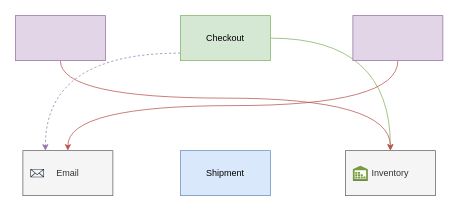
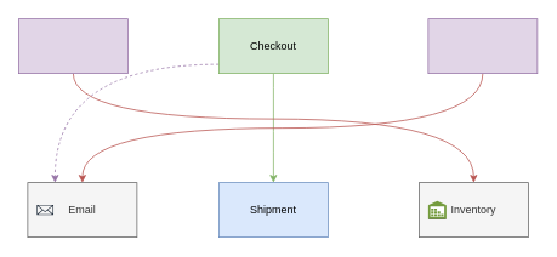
  <mxCell id="0" />
  <mxCell id="1" parent="0" />
- <mxCell id="2" style="edgeStyle=orthogonalEdgeStyle;orthogonalLoop=1;jettySize=auto;html=1;curved=1;fillColor=#d5e8d4;strokeColor=#82b366;" parent="1" source="4" target="7" edge="1"><mxGeometry relative="1" as="geometry" /></mxCell>
+ <mxCell id="2" style="edgeStyle=orthogonalEdgeStyle;orthogonalLoop=1;jettySize=auto;html=1;curved=1;fillColor=#d5e8d4;strokeColor=#82b366;" parent="1" source="4" target="5" edge="1"><mxGeometry relative="1" as="geometry" /></mxCell>
  <mxCell id="3" style="edgeStyle=orthogonalEdgeStyle;curved=1;orthogonalLoop=1;jettySize=auto;html=1;entryX=0.25;entryY=0;entryDx=0;entryDy=0;fillColor=#e1d5e7;strokeColor=#9673a6;dashed=1;" parent="1" source="4" target="6" edge="1"><mxGeometry relative="1" as="geometry"><Array as="points"><mxPoint x="60" y="70" /></Array></mxGeometry></mxCell>
  <mxCell id="4" value="Checkout" style="rounded=0;whiteSpace=wrap;html=1;fillColor=#d5e8d4;strokeColor=#82b366;" parent="1" vertex="1"><mxGeometry x="240" y="20" width="120" height="60" as="geometry" /></mxCell>
  <mxCell id="5" value="Shipment" style="rounded=0;whiteSpace=wrap;html=1;fillColor=#dae8fc;strokeColor=#6c8ebf;" parent="1" vertex="1"><mxGeometry x="240" y="200" width="120" height="60" as="geometry" /></mxCell>
  <mxCell id="6" value="Email" style="rounded=0;whiteSpace=wrap;html=1;fillColor=#f5f5f5;fontColor=#333333;strokeColor=#666666;" parent="1" vertex="1"><mxGeometry x="30" y="200" width="120" height="60" as="geometry" /></mxCell>
  <mxCell id="7" value="Inventory" style="rounded=0;whiteSpace=wrap;html=1;fillColor=#f5f5f5;strokeColor=#666666;fontColor=#333333;" parent="1" vertex="1"><mxGeometry x="460" y="200" width="120" height="60" as="geometry" /></mxCell>
  <mxCell id="8" style="edgeStyle=orthogonalEdgeStyle;orthogonalLoop=1;jettySize=auto;html=1;curved=1;fillColor=#f8cecc;strokeColor=#b85450;" parent="1" source="9" target="7" edge="1"><mxGeometry relative="1" as="geometry"><Array as="points"><mxPoint x="80" y="130" /><mxPoint x="520" y="130" /></Array></mxGeometry></mxCell>
  <mxCell id="9" value="" style="rounded=0;whiteSpace=wrap;html=1;fillColor=#e1d5e7;strokeColor=#9673a6;" parent="1" vertex="1"><mxGeometry x="20" y="20" width="120" height="60" as="geometry" /></mxCell>
  <mxCell id="10" style="edgeStyle=orthogonalEdgeStyle;curved=1;orthogonalLoop=1;jettySize=auto;html=1;entryX=0.5;entryY=0;entryDx=0;entryDy=0;fillColor=#f8cecc;strokeColor=#b85450;" parent="1" source="11" target="6" edge="1"><mxGeometry relative="1" as="geometry"><Array as="points"><mxPoint x="530" y="140" /><mxPoint x="90" y="140" /></Array></mxGeometry></mxCell>
  <mxCell id="11" value="" style="rounded=0;whiteSpace=wrap;html=1;fillColor=#e1d5e7;strokeColor=#9673a6;" parent="1" vertex="1"><mxGeometry x="470" y="20" width="120" height="60" as="geometry" /></mxCell>
  <mxCell id="12" value="" style="shape=image;html=1;verticalAlign=top;verticalLabelPosition=bottom;labelBackgroundColor=#ffffff;imageAspect=0;aspect=fixed;image=https://cdn4.iconfinder.com/data/icons/evil-icons-user-interface/64/cart-128.png" parent="1" vertex="1"><mxGeometry x="244.75" y="35" width="30" height="30" as="geometry" /></mxCell>
  <mxCell id="13" value="" style="shape=image;html=1;verticalAlign=top;verticalLabelPosition=bottom;labelBackgroundColor=#ffffff;imageAspect=0;aspect=fixed;image=https://cdn4.iconfinder.com/data/icons/public-transportation-11/128/Public_Transportation_EXPANDED-04-128.png" parent="1" vertex="1"><mxGeometry x="240" y="210.25" width="39.5" height="39.5" as="geometry" /></mxCell>
  <mxCell id="14" value="" style="sketch=0;outlineConnect=0;fontColor=#232F3E;gradientColor=none;fillColor=#232F3D;strokeColor=none;dashed=0;verticalLabelPosition=bottom;verticalAlign=top;align=center;html=1;fontSize=12;fontStyle=0;aspect=fixed;pointerEvents=1;shape=mxgraph.aws4.email_2;" parent="1" vertex="1"><mxGeometry x="40" y="224.29" width="18.2" height="11.43" as="geometry" /></mxCell>
  <mxCell id="15" value="" style="outlineConnect=0;dashed=0;verticalLabelPosition=bottom;verticalAlign=top;align=center;html=1;shape=mxgraph.aws3.inventory;fillColor=#759C3E;gradientColor=none;" parent="1" vertex="1"><mxGeometry x="470" y="220" width="20" height="20" as="geometry" /></mxCell>
